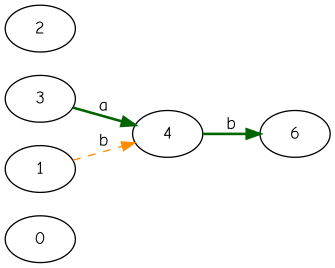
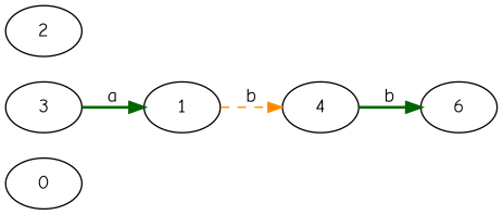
  strict digraph {
    fontname="Comic Neue"
    rankdir=LR
    node [fontname="Comic Neue"]
    edge [color=darkgreen fontname="Comic Neue" style=bold]
    0
    3
    4
    6
    1
    2
-   3 -> 4 [label=a]
+   3 -> 1 [label=a]
    4 -> 6 [label=b]
    1 -> 4 [color=darkorange label=b style=dashed]
  }
